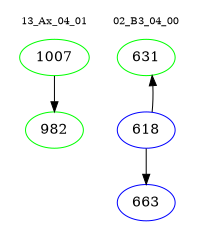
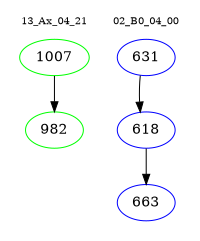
  digraph {
    node [color=green]
    edge [color=black]
    n1 [label=1007]
    n2 [label=982]
-   n3 [label=631]
+   n3 [color=blue label=631]
    n4 [color=blue label=618]
    n5 [color=blue label=663]
    subgraph cluster_1 {
      color=white
      fontsize=10
-     label="13_Ax_04_01"
+     label="13_Ax_04_21"
      n1
      n2
    }
    subgraph cluster_2 {
      color=white
      fontsize=10
-     label="02_B3_04_00"
+     label="02_B0_04_00"
      n3
      n4
      n5
    }
    n1 -> n2
-   n4 -> n3
+   n3 -> n4
    n4 -> n5
  }
